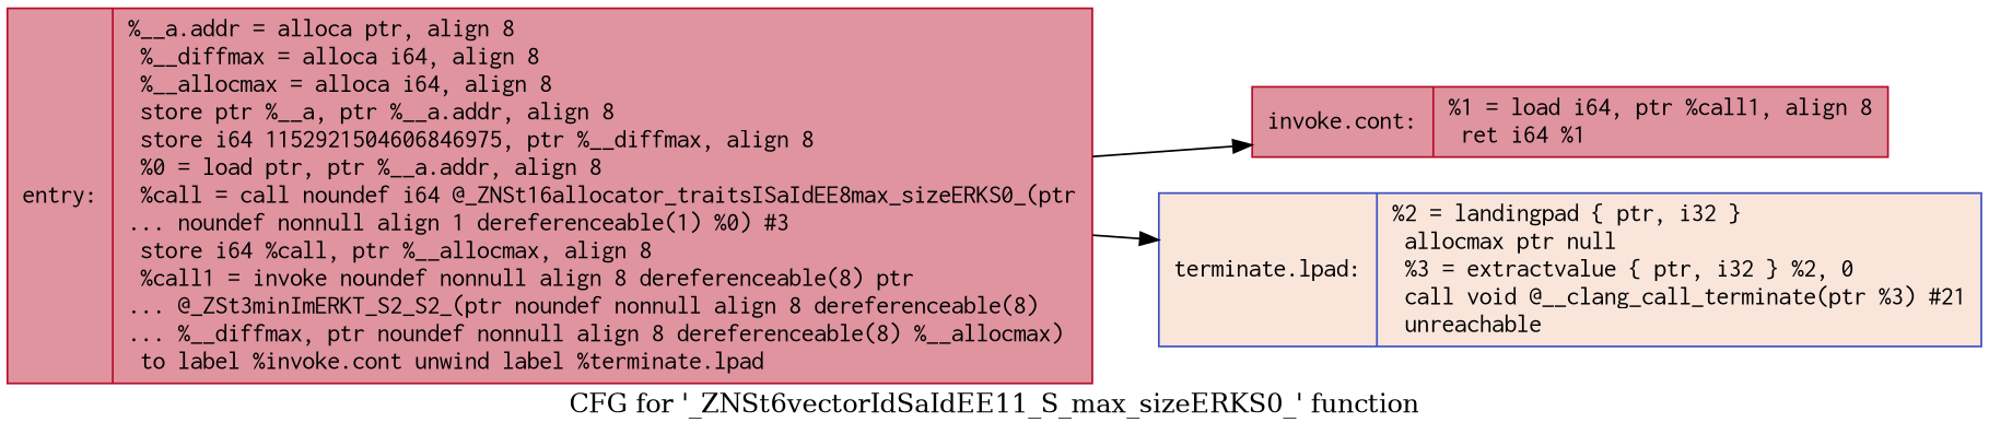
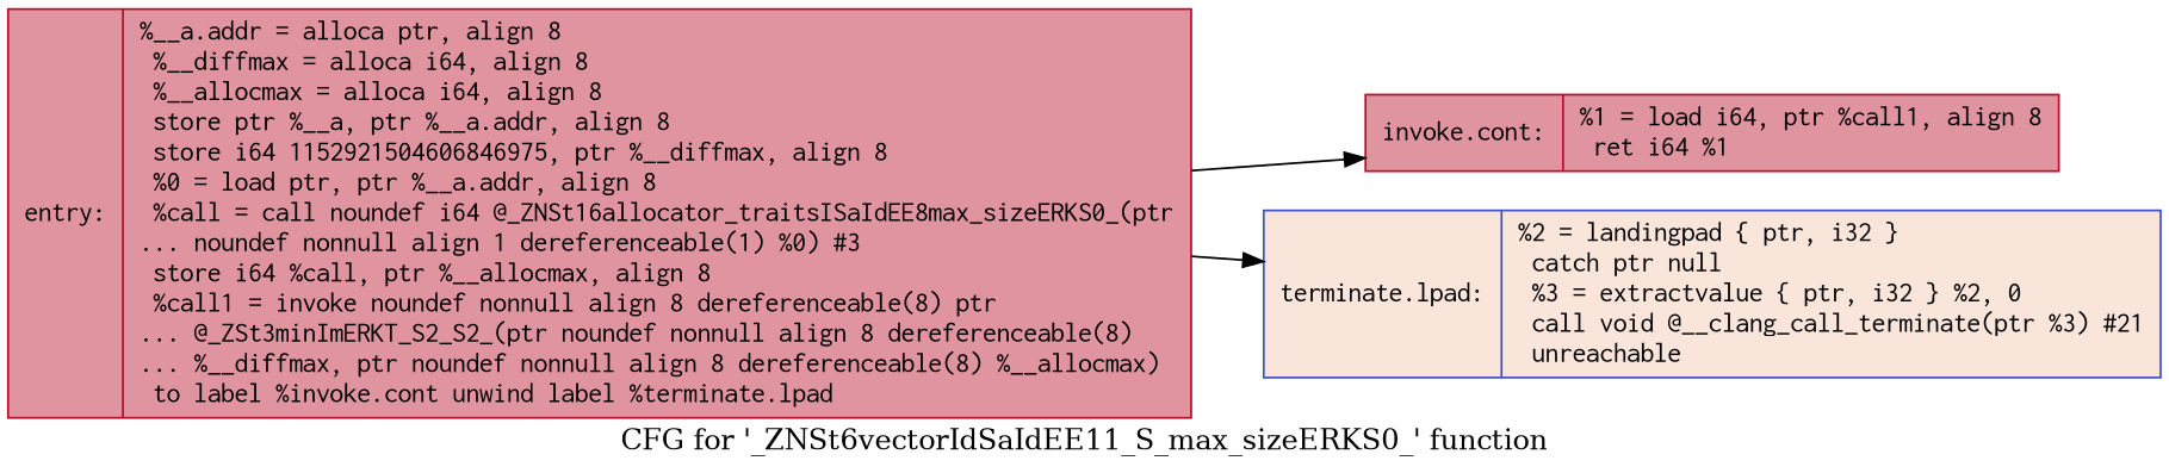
  digraph {
    label="CFG for '_ZNSt6vectorIdSaIdEE11_S_max_sizeERKS0_' function"
    rankdir=LR
    node [color="#b70d28ff" fillcolor="#b70d2870" fontname=Courier shape=record style=filled]
    n1 [label="{entry:\l|  %__a.addr = alloca ptr, align 8\l  %__diffmax = alloca i64, align 8\l  %__allocmax = alloca i64, align 8\l  store ptr %__a, ptr %__a.addr, align 8\l  store i64 1152921504606846975, ptr %__diffmax, align 8\l  %0 = load ptr, ptr %__a.addr, align 8\l  %call = call noundef i64 @_ZNSt16allocator_traitsISaIdEE8max_sizeERKS0_(ptr\l... noundef nonnull align 1 dereferenceable(1) %0) #3\l  store i64 %call, ptr %__allocmax, align 8\l  %call1 = invoke noundef nonnull align 8 dereferenceable(8) ptr\l... @_ZSt3minImERKT_S2_S2_(ptr noundef nonnull align 8 dereferenceable(8)\l... %__diffmax, ptr noundef nonnull align 8 dereferenceable(8) %__allocmax)\l          to label %invoke.cont unwind label %terminate.lpad\l}"]
    n2 [label="{invoke.cont:\l|  %1 = load i64, ptr %call1, align 8\l  ret i64 %1\l}"]
-   n3 [color="#3d50c3ff" fillcolor="#f4c5ad70" label="{terminate.lpad:\l|  %2 = landingpad \{ ptr, i32 \}\l          allocmax ptr null\l  %3 = extractvalue \{ ptr, i32 \} %2, 0\l  call void @__clang_call_terminate(ptr %3) #21\l  unreachable\l}"]
+   n3 [color="#3d50c3ff" fillcolor="#f4c5ad70" label="{terminate.lpad:\l|  %2 = landingpad \{ ptr, i32 \}\l          catch ptr null\l  %3 = extractvalue \{ ptr, i32 \} %2, 0\l  call void @__clang_call_terminate(ptr %3) #21\l  unreachable\l}"]
    n1 -> n2
    n1 -> n3
  }
